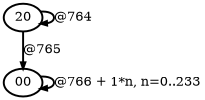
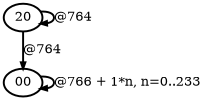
  digraph {
    node [fontsize=20 penwidth=3 shape=oval style=rounded]
    edge [arrowsize=1 color=black fontsize=20 penwidth=3 style=bold]
    20
    00
    20 -> 20 [label="@764"]
-   20 -> 00 [label="@765"]
+   20 -> 00 [label="@764"]
    00 -> 00 [label="@766 + 1*n, n=0..233"]
  }
